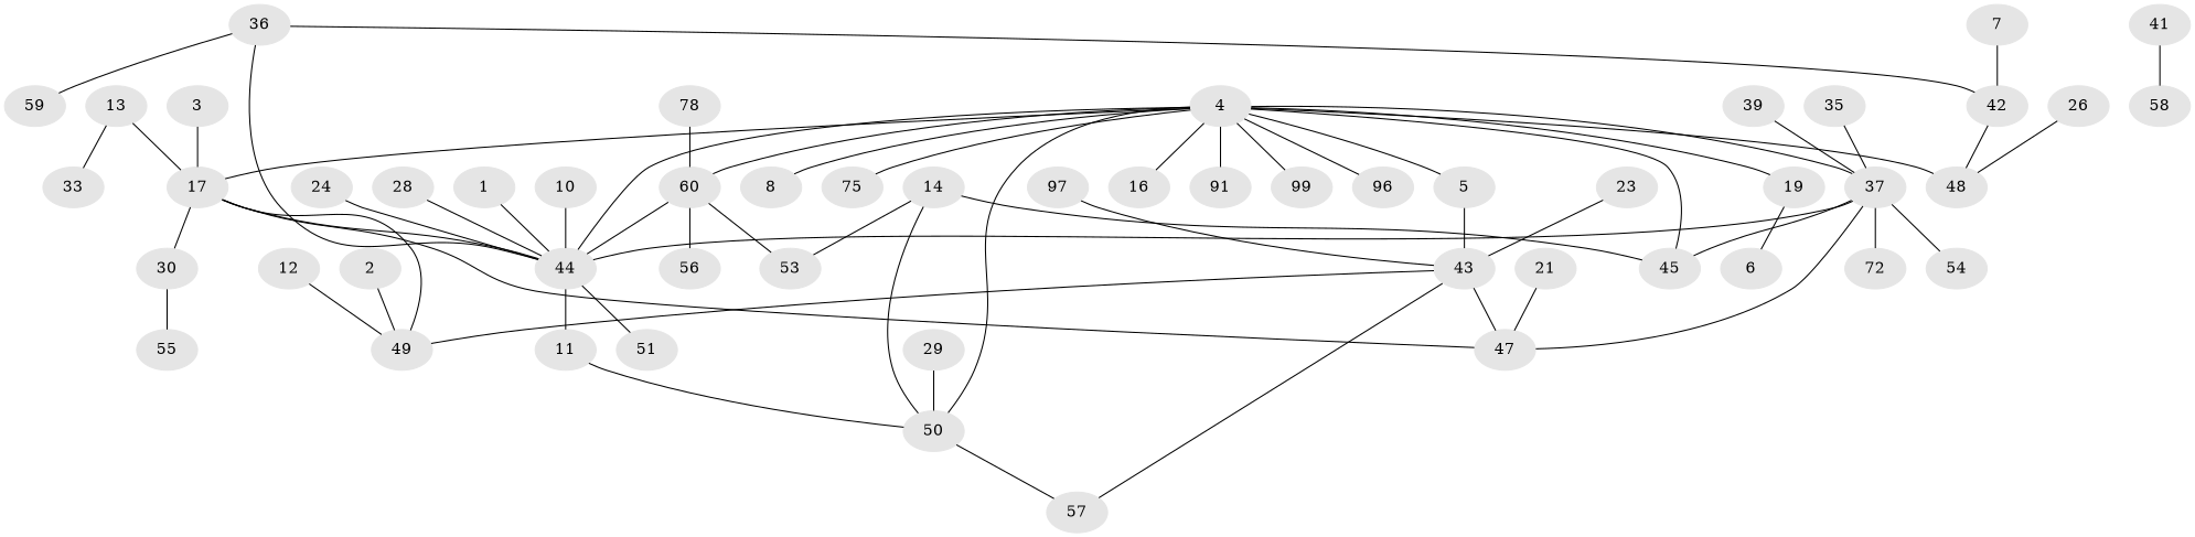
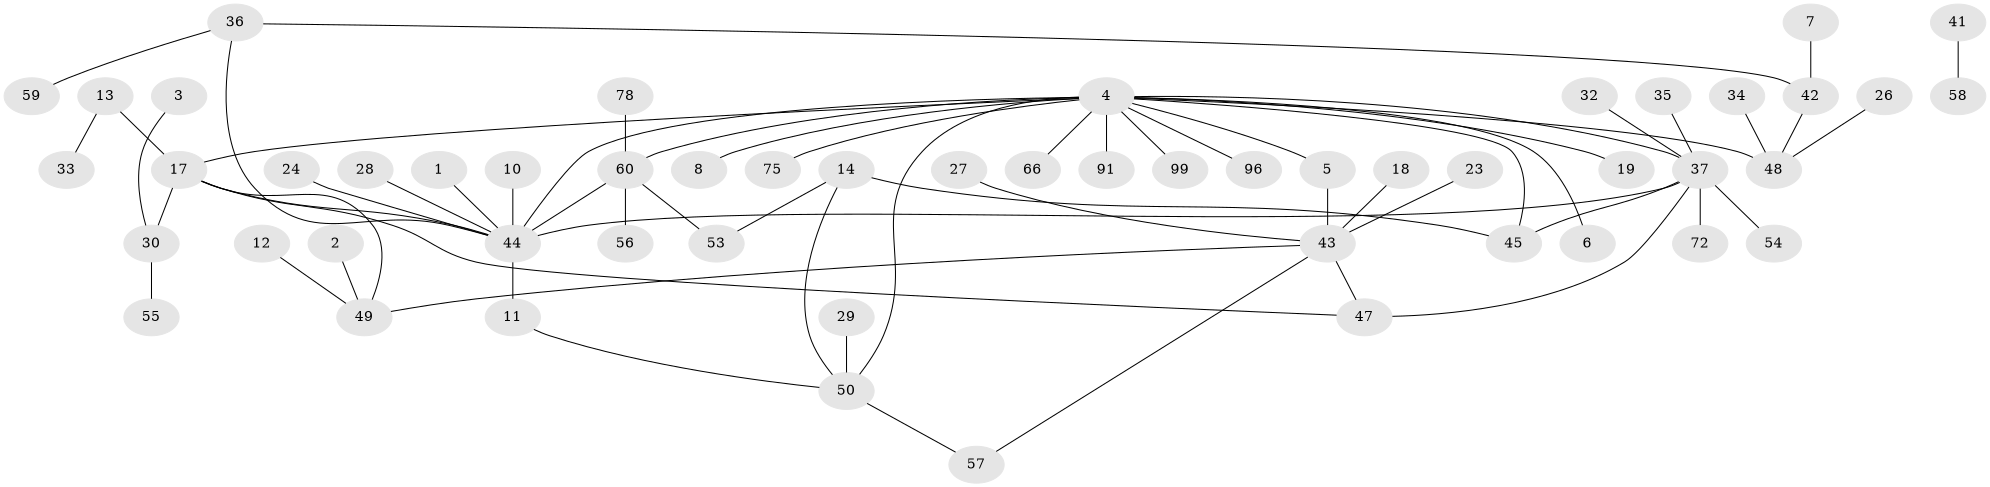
  graph {
    node [color=gray90 style=filled]
    edge [weight=1.0]
    1
    44
    11
-   51
    2
    49
    3
    17
    30
    47
    4
    5
    6
    8
    n15 [label=75]
-   16
+   16 [label=66]
    19
    n18 [label=91]
    37
    n20 [label=99]
    n21 [label=60]
    45
    n23 [label=96]
    48
    50
    43
    n27 [label=72]
    54
    53
    56
    41
    58
    42
    57
    7
    10
    12
    13
    33
    14
    55
-   21
+   18
    23
    24
    26
-   27 [label=97]
+   27
    28
    29
-   32 [label=39]
+   32
+   34
    35
    36
    59
    n55 [label=78]
    1 -- 44
    44 -- 11
-   44 -- 51
    11 -- 50
    2 -- 49
-   3 -- 17
+   3 -- 30
    17 -- 44
    17 -- 49
    17 -- 30
    17 -- 47
    30 -- 55
    4 -- 44 [weight=2.0]
    4 -- 17 [weight=3.0]
    4 -- 5 [weight=2.0]
-   19 -- 6
+   4 -- 6
    4 -- 8
    4 -- n15
    4 -- 16
    4 -- 19
    4 -- n18
    4 -- 37
    4 -- n20
    4 -- n21
    4 -- 45
    4 -- n23
    4 -- 48 [weight=2.0]
    4 -- 50
    5 -- 43 [weight=2.0]
    37 -- 44
    37 -- 47
    37 -- 45
    37 -- n27
    37 -- 54
    n21 -- 44 [weight=2.0]
    n21 -- 53
    n21 -- 56
    50 -- 57
    43 -- 49
    43 -- 47
    43 -- 57
    41 -- 58
    42 -- 48
    7 -- 42
    10 -- 44
    12 -- 49
    13 -- 17
    13 -- 33
    14 -- 45
    14 -- 50
    14 -- 53
-   21 -- 47
+   18 -- 43
    23 -- 43
    24 -- 44
    26 -- 48
    27 -- 43
    28 -- 44
    29 -- 50
    32 -- 37
+   34 -- 48
    35 -- 37
    36 -- 44 [weight=2.0]
    36 -- 42
    36 -- 59
    n55 -- n21
  }
